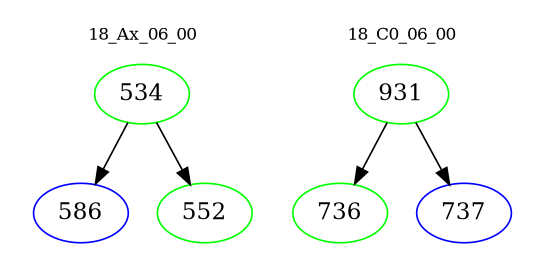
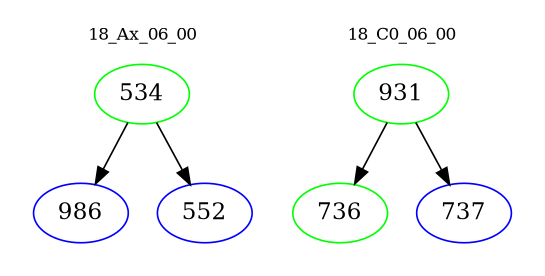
  digraph {
    node [color=green]
    edge [color=black]
    n1 [label=534]
-   n2 [color=blue label=586]
-   n3 [label=552]
+   n2 [color=blue label=986]
+   n3 [color=blue label=552]
    n4 [label=931]
    n5 [label=736]
    n6 [color=blue label=737]
    subgraph cluster_1 {
      color=white
      fontsize=10
      label="18_Ax_06_00"
      n1
      n2
      n3
    }
    subgraph cluster_2 {
      color=white
      fontsize=10
      label="18_C0_06_00"
      n4
      n5
      n6
    }
    n1 -> n2
    n1 -> n3
    n4 -> n5
    n4 -> n6
  }
